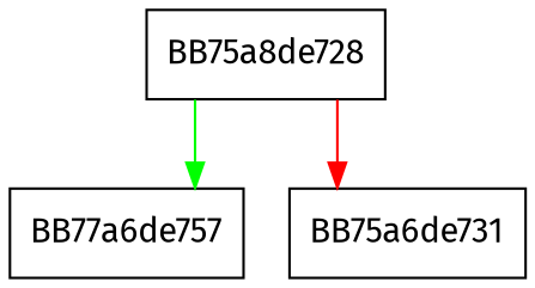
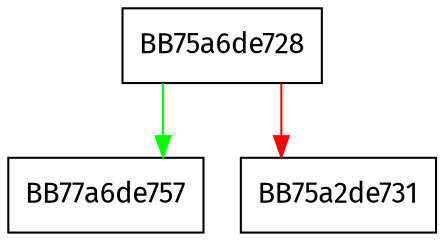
  digraph {
    fontname="Fira Sans"
    splines=ortho
    node [fontname="Fira Sans" shape=box]
    edge [fontname="Fira Sans"]
    n1 [label=BB77a6de757]
-   BB75a6de728 [label=BB75a8de728]
-   BB75a6de731
+   BB75a6de728
+   BB75a6de731 [label=BB75a2de731]
    BB75a6de728 -> n1 [color=green]
    BB75a6de728 -> BB75a6de731 [color=red]
  }
